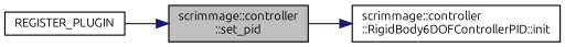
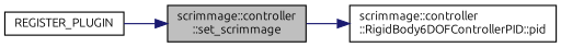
  digraph {
    fontname=Ubuntu
    rankdir=RL
    node [color=black fillcolor=white fontname=Ubuntu fontsize=10 shape=record style=filled]
    edge [color=midnightblue dir=back fontname=Ubuntu fontsize=10 labelfontname=Helvetica labelfontsize=10 style=solid]
-   n1 [fillcolor=grey75 fontcolor=black height=0.2 label="scrimmage::controller\l::set_pid" width=0.4]
+   n1 [fillcolor=grey75 fontcolor=black height=0.2 label="scrimmage::controller\l::set_scrimmage" width=0.4]
    n2 [height=0.2 label=REGISTER_PLUGIN width=0.4]
-   n3 [height=0.2 label="scrimmage::controller\l::RigidBody6DOFControllerPID::init" width=0.4]
+   n3 [height=0.2 label="scrimmage::controller\l::RigidBody6DOFControllerPID::pid" width=0.4]
    n1 -> n2
    n3 -> n1
  }
